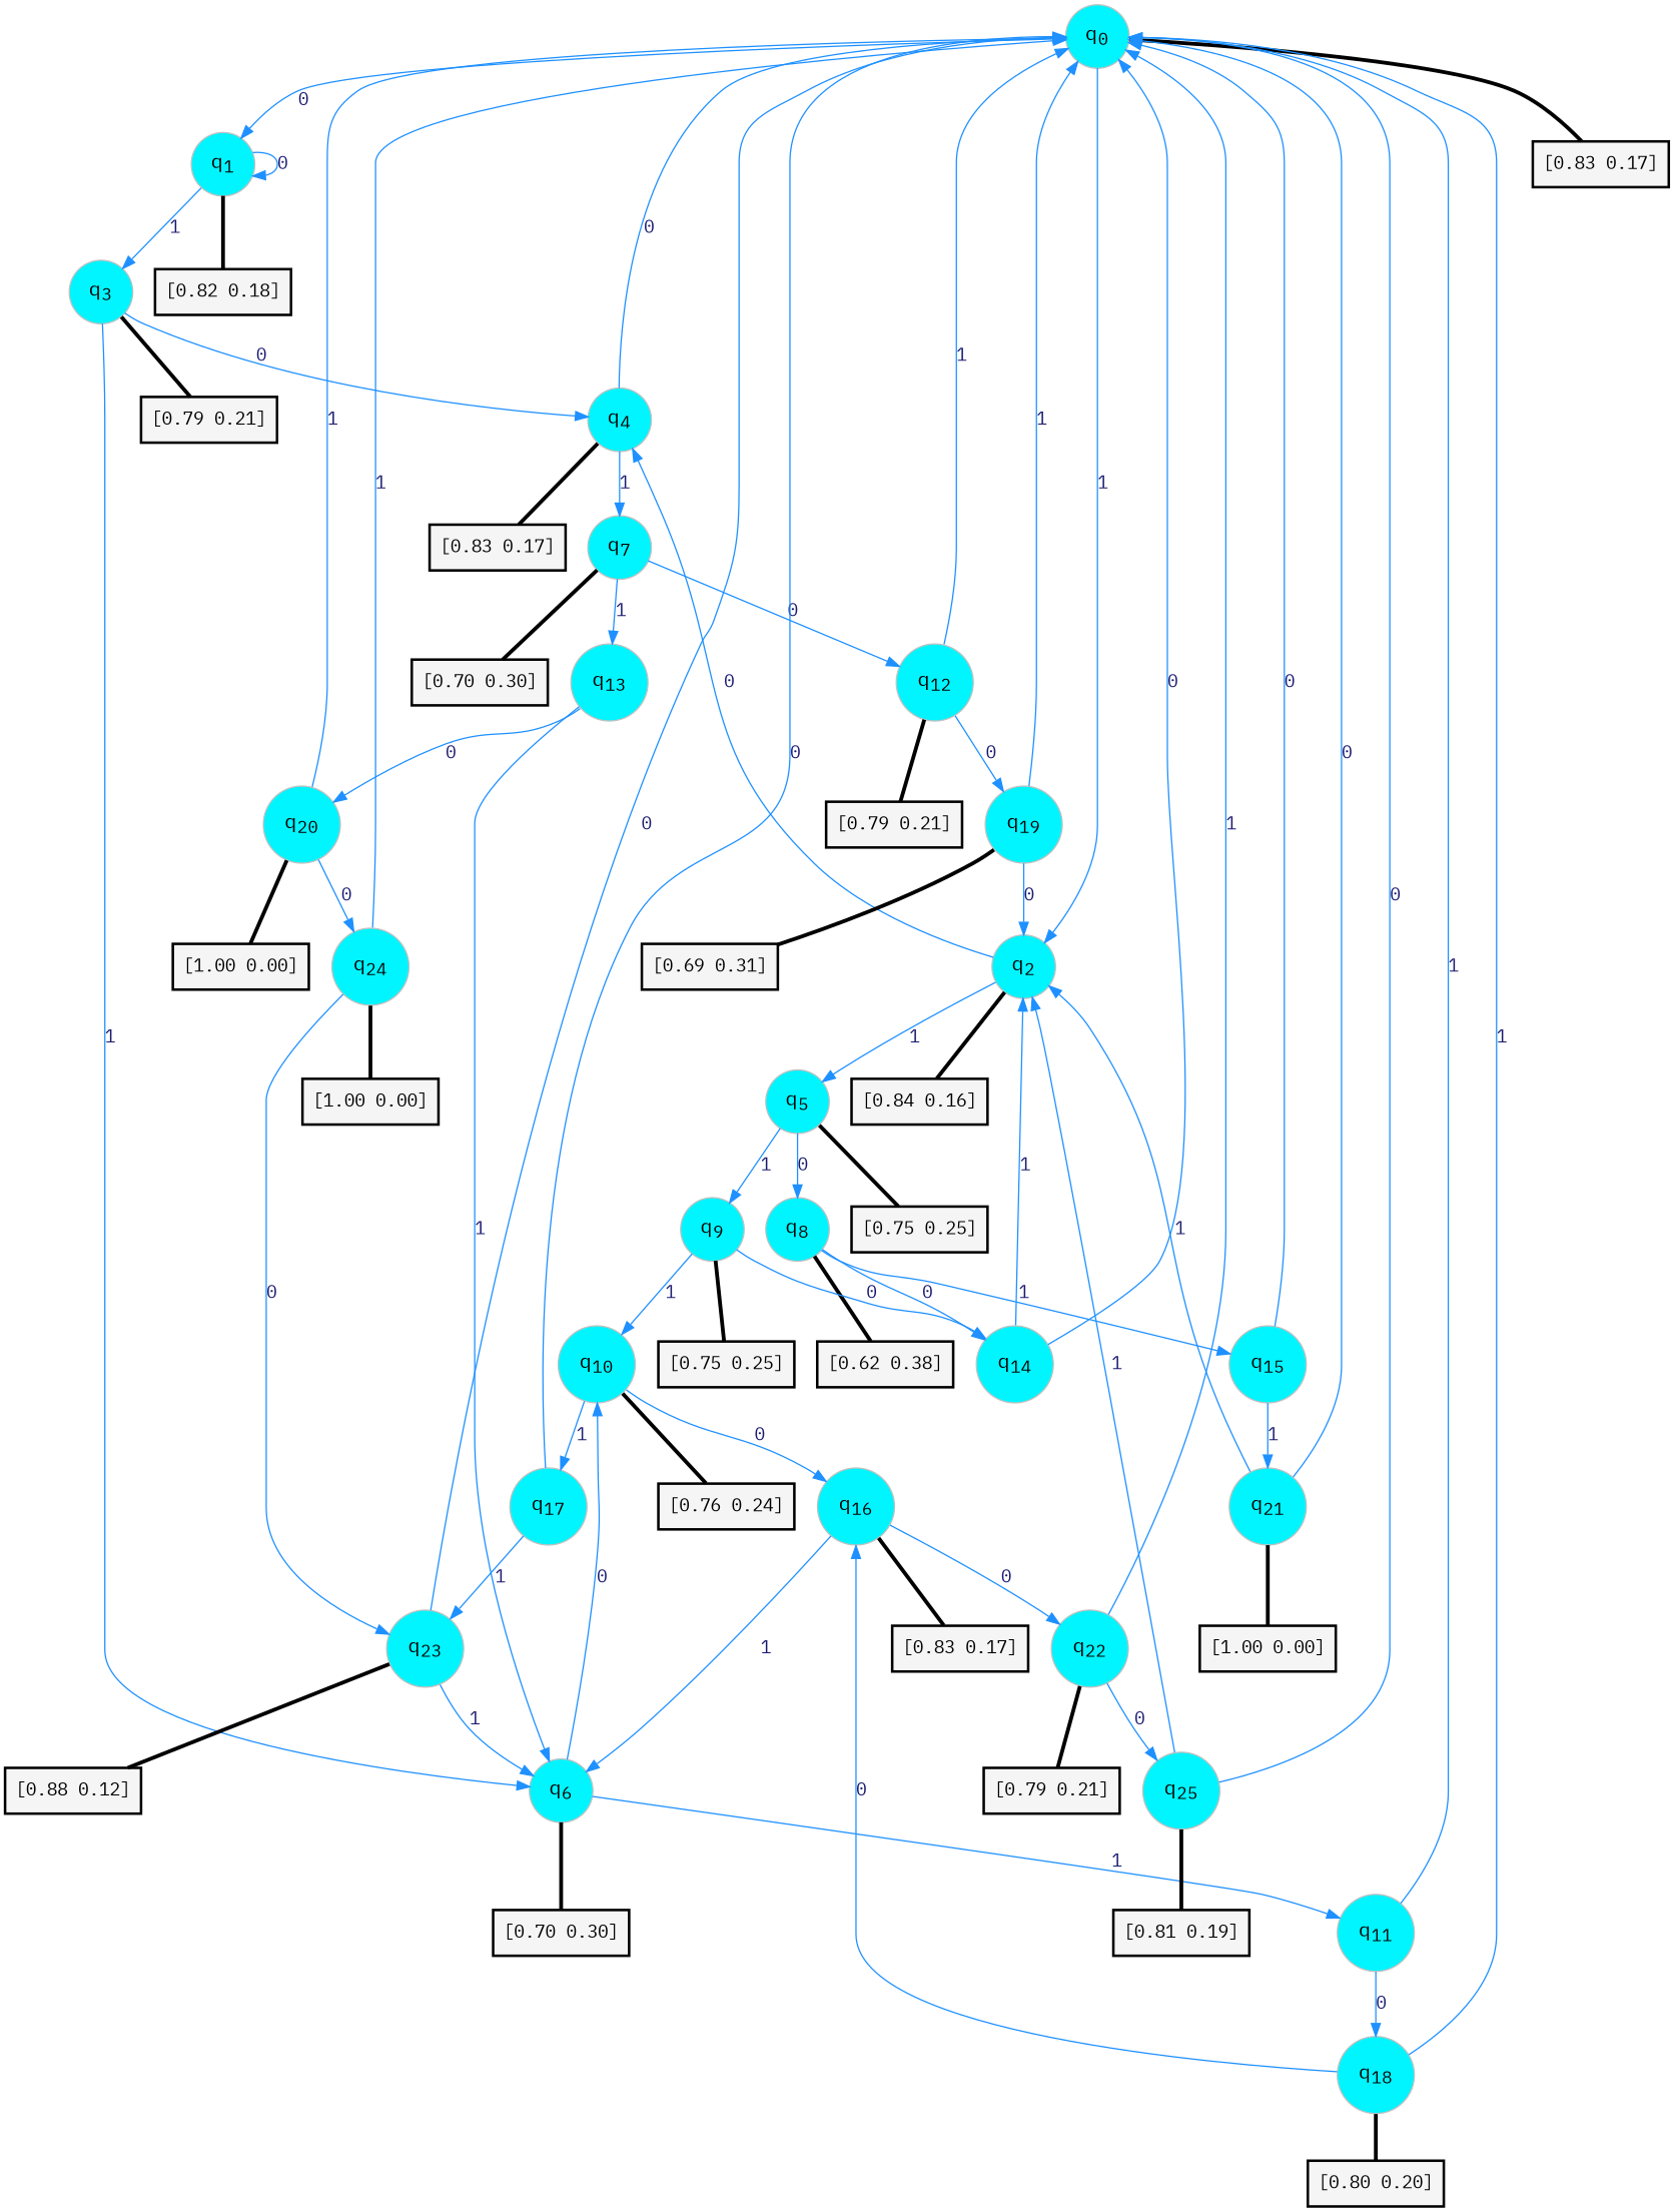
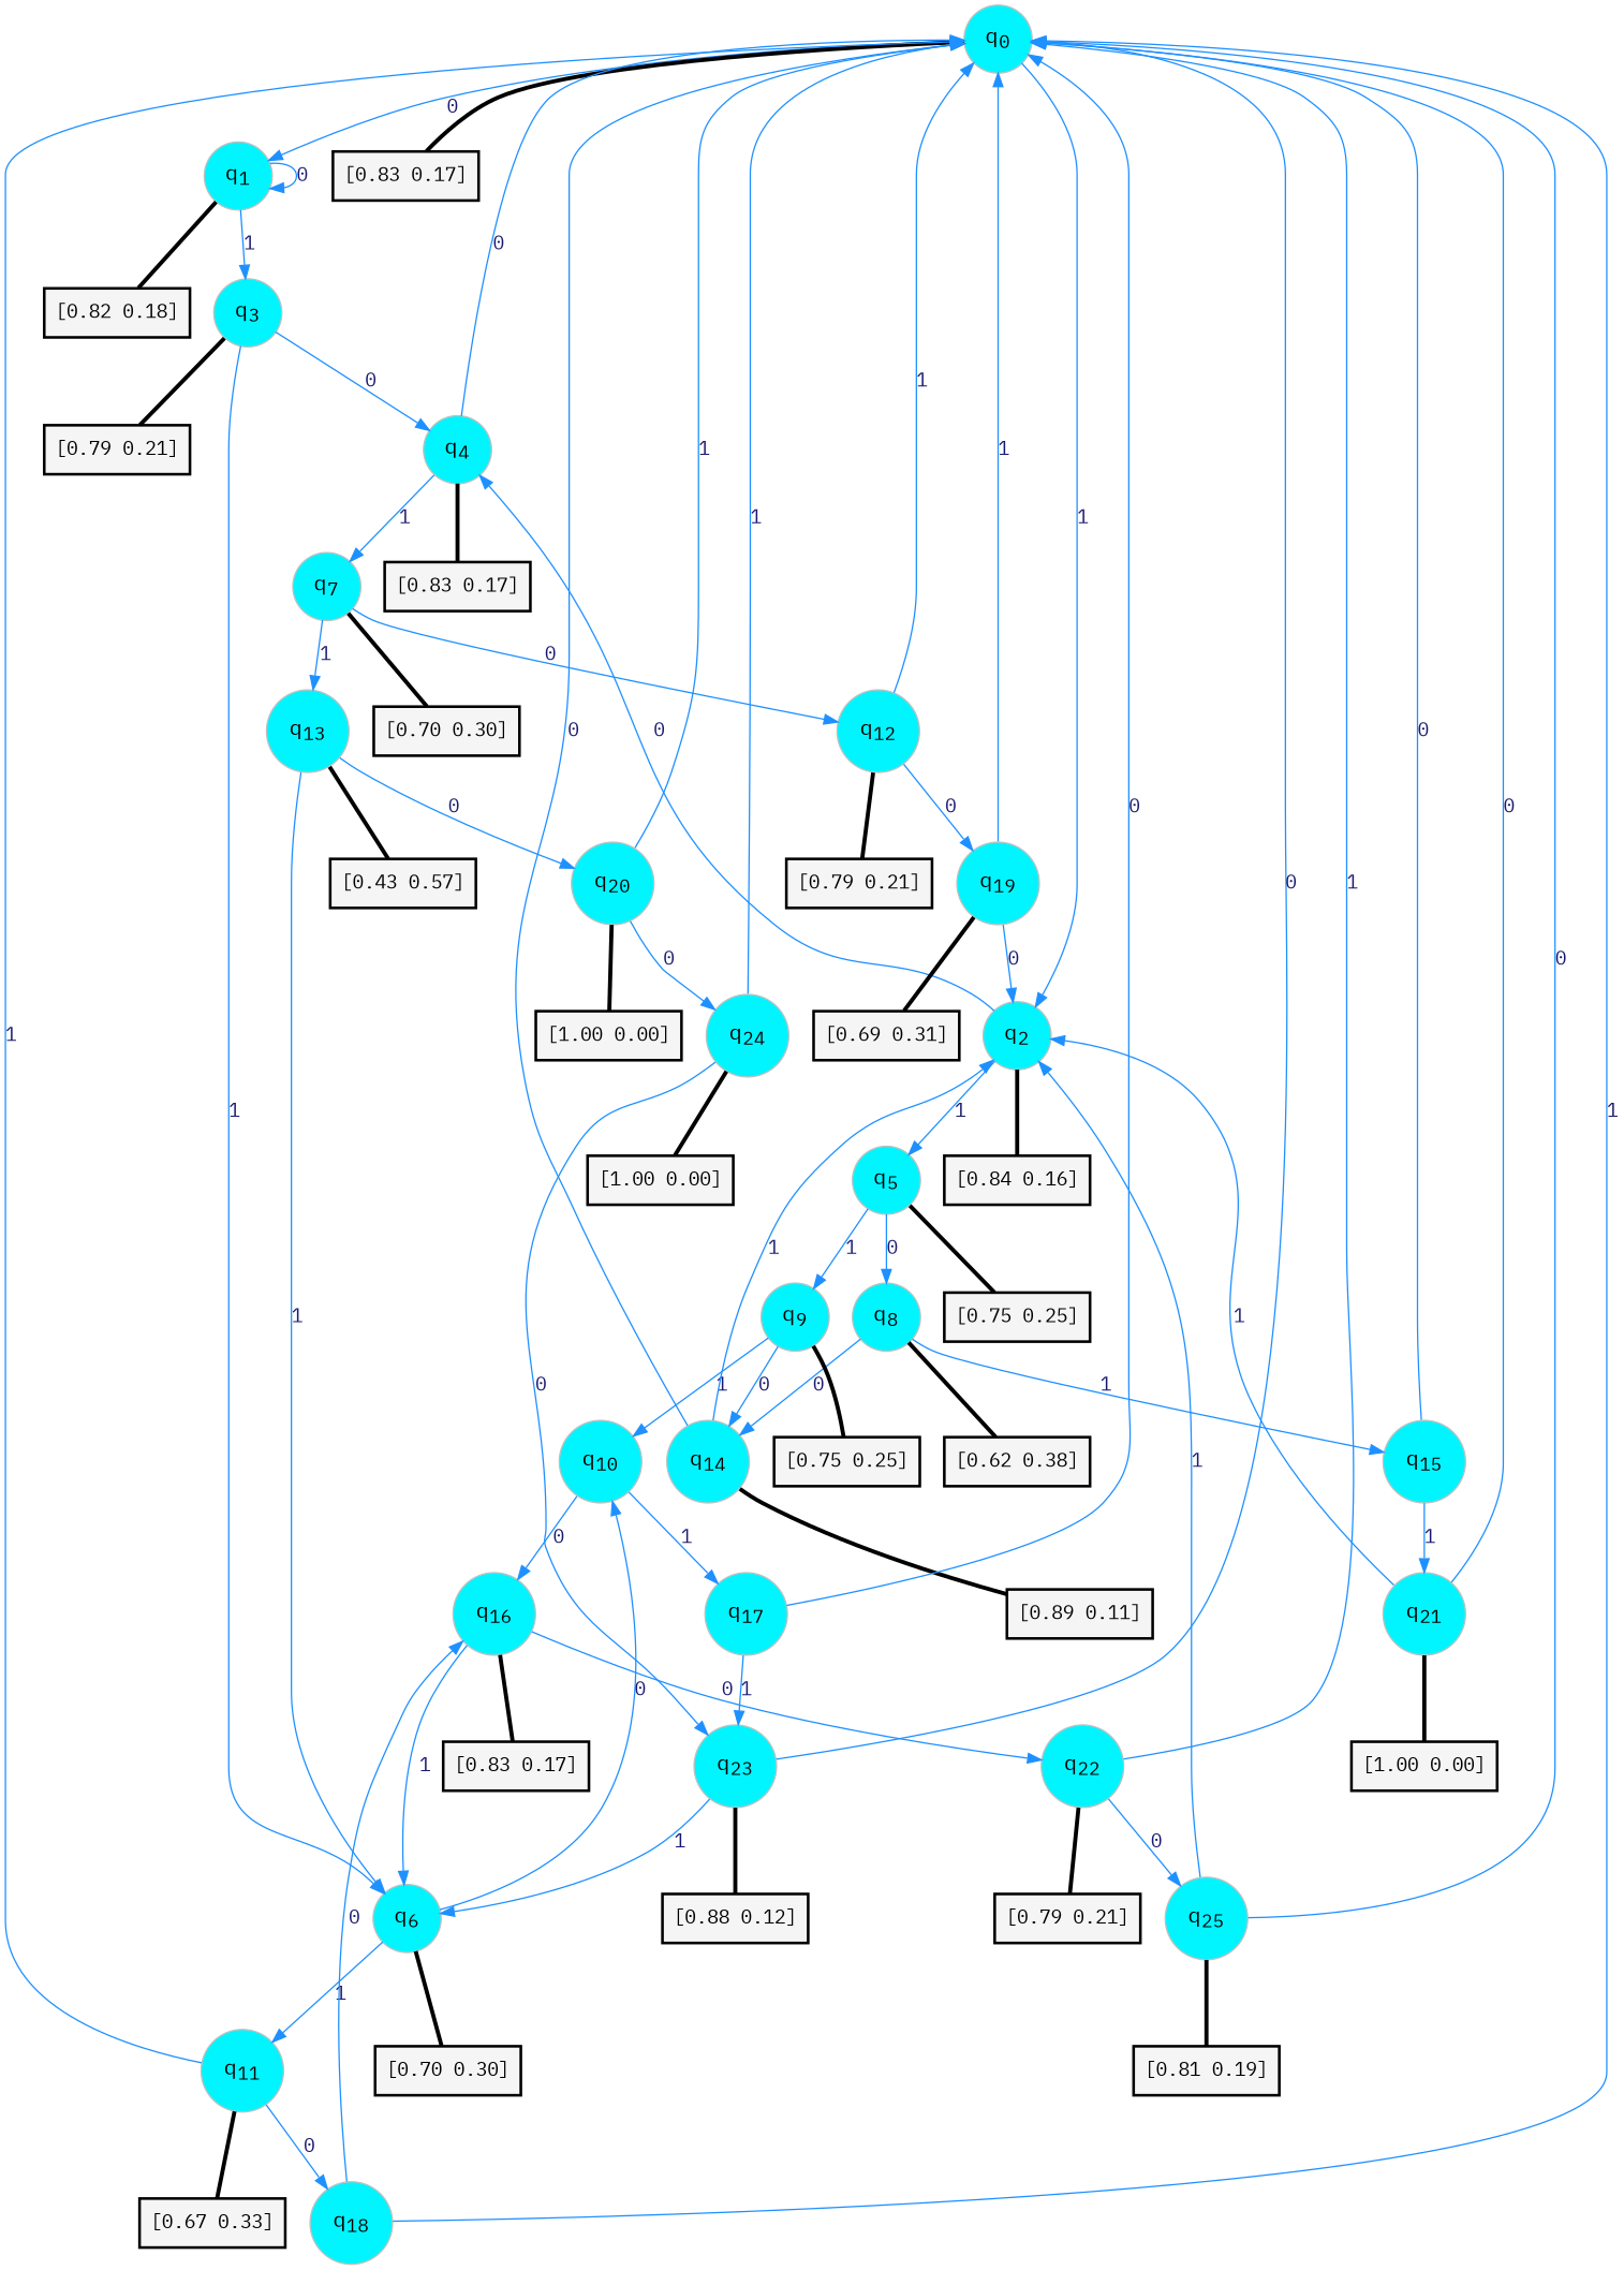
  digraph {
    fontname="IBM Plex Mono"
    rankdir=TD
    node [color=gray fillcolor=turquoise1 fontcolor=black fontname="IBM Plex Mono" fontsize=16 fontweight=bold shape=circle style=filled]
    edge [arrowsize=1 color=dodgerblue1 fontcolor=midnightblue fontname="IBM Plex Mono" fontweight=bold penwidth=1 style=solid weight=20]
    n1 [label=<q<SUB>0</SUB>>]
    n2 [label=<q<SUB>1</SUB>>]
    n3 [label=<q<SUB>2</SUB>>]
    n4 [color=black fillcolor=whitesmoke fontsize=14 label="[0.83 0.17]" penwidth=2 shape=box]
    n5 [label=<q<SUB>3</SUB>>]
    n6 [color=black fillcolor=whitesmoke fontsize=14 label="[0.82 0.18]" penwidth=2 shape=box]
    n7 [label=<q<SUB>4</SUB>>]
    n8 [label=<q<SUB>5</SUB>>]
    n9 [color=black fillcolor=whitesmoke fontsize=14 label="[0.84 0.16]" penwidth=2 shape=box]
    n10 [label=<q<SUB>6</SUB>>]
    n11 [color=black fillcolor=whitesmoke fontsize=14 label="[0.79 0.21]" penwidth=2 shape=box]
    n12 [label=<q<SUB>7</SUB>>]
    n13 [color=black fillcolor=whitesmoke fontsize=14 label="[0.83 0.17]" penwidth=2 shape=box]
    n14 [label=<q<SUB>8</SUB>>]
    n15 [label=<q<SUB>9</SUB>>]
    n16 [color=black fillcolor=whitesmoke fontsize=14 label="[0.75 0.25]" penwidth=2 shape=box]
    n17 [label=<q<SUB>10</SUB>>]
    n18 [label=<q<SUB>11</SUB>>]
    n19 [color=black fillcolor=whitesmoke fontsize=14 label="[0.70 0.30]" penwidth=2 shape=box]
    n20 [label=<q<SUB>12</SUB>>]
    n21 [label=<q<SUB>13</SUB>>]
    n22 [color=black fillcolor=whitesmoke fontsize=14 label="[0.70 0.30]" penwidth=2 shape=box]
    n23 [label=<q<SUB>14</SUB>>]
    n24 [label=<q<SUB>15</SUB>>]
    n25 [color=black fillcolor=whitesmoke fontsize=14 label="[0.62 0.38]" penwidth=2 shape=box]
    n26 [color=black fillcolor=whitesmoke fontsize=14 label="[0.75 0.25]" penwidth=2 shape=box]
    n27 [label=<q<SUB>16</SUB>>]
    n28 [label=<q<SUB>17</SUB>>]
-   n29 [color=black fillcolor=whitesmoke fontsize=14 label="[0.76 0.24]" penwidth=2 shape=box]
    n30 [label=<q<SUB>18</SUB>>]
+   n31 [color=black fillcolor=whitesmoke fontsize=14 label="[0.67 0.33]" penwidth=2 shape=box]
    n32 [label=<q<SUB>19</SUB>>]
    n33 [color=black fillcolor=whitesmoke fontsize=14 label="[0.79 0.21]" penwidth=2 shape=box]
    n34 [label=<q<SUB>20</SUB>>]
+   n35 [color=black fillcolor=whitesmoke fontsize=14 label="[0.43 0.57]" penwidth=2 shape=box]
+   n36 [color=black fillcolor=whitesmoke fontsize=14 label="[0.89 0.11]" penwidth=2 shape=box]
    n37 [label=<q<SUB>21</SUB>>]
    n38 [label=<q<SUB>22</SUB>>]
    n39 [color=black fillcolor=whitesmoke fontsize=14 label="[0.83 0.17]" penwidth=2 shape=box]
    n40 [label=<q<SUB>23</SUB>>]
-   n41 [color=black fillcolor=whitesmoke fontsize=14 label="[0.80 0.20]" penwidth=2 shape=box]
    n42 [color=black fillcolor=whitesmoke fontsize=14 label="[0.69 0.31]" penwidth=2 shape=box]
    n43 [label=<q<SUB>24</SUB>>]
    n44 [color=black fillcolor=whitesmoke fontsize=14 label="[1.00 0.00]" penwidth=2 shape=box]
    n45 [color=black fillcolor=whitesmoke fontsize=14 label="[1.00 0.00]" penwidth=2 shape=box]
    n46 [label=<q<SUB>25</SUB>>]
    n47 [color=black fillcolor=whitesmoke fontsize=14 label="[0.79 0.21]" penwidth=2 shape=box]
    n48 [color=black fillcolor=whitesmoke fontsize=14 label="[0.88 0.12]" penwidth=2 shape=box]
    n49 [color=black fillcolor=whitesmoke fontsize=14 label="[1.00 0.00]" penwidth=2 shape=box]
    n50 [color=black fillcolor=whitesmoke fontsize=14 label="[0.81 0.19]" penwidth=2 shape=box]
    n1 -> n2 [label=0]
    n1 -> n3 [label=1]
    n1 -> n4 [arrowhead=none color=black penwidth=3]
    n2 -> n2 [label=0]
    n2 -> n5 [label=1]
    n2 -> n6 [arrowhead=none color=black penwidth=3]
    n3 -> n7 [label=0]
    n3 -> n8 [label=1]
    n3 -> n9 [arrowhead=none color=black penwidth=3]
    n5 -> n7 [label=0]
    n5 -> n10 [label=1]
    n5 -> n11 [arrowhead=none color=black penwidth=3]
    n7 -> n1 [label=0]
    n7 -> n12 [label=1]
    n7 -> n13 [arrowhead=none color=black penwidth=3]
    n8 -> n14 [label=0]
    n8 -> n15 [label=1]
    n8 -> n16 [arrowhead=none color=black penwidth=3]
    n10 -> n17 [label=0]
    n10 -> n18 [label=1]
    n10 -> n19 [arrowhead=none color=black penwidth=3]
    n12 -> n20 [label=0]
    n12 -> n21 [label=1]
    n12 -> n22 [arrowhead=none color=black penwidth=3]
    n14 -> n23 [label=0]
    n14 -> n24 [label=1]
    n14 -> n25 [arrowhead=none color=black penwidth=3]
    n15 -> n17 [label=1]
    n15 -> n23 [label=0]
    n15 -> n26 [arrowhead=none color=black penwidth=3]
    n17 -> n27 [label=0]
    n17 -> n28 [label=1]
-   n17 -> n29 [arrowhead=none color=black penwidth=3]
    n18 -> n1 [label=1]
    n18 -> n30 [label=0]
+   n18 -> n31 [arrowhead=none color=black penwidth=3]
    n20 -> n1 [label=1]
    n20 -> n32 [label=0]
    n20 -> n33 [arrowhead=none color=black penwidth=3]
    n21 -> n10 [label=1]
    n21 -> n34 [label=0]
+   n21 -> n35 [arrowhead=none color=black penwidth=3]
    n23 -> n1 [label=0]
    n23 -> n3 [label=1]
+   n23 -> n36 [arrowhead=none color=black penwidth=3]
    n24 -> n1 [label=0]
    n24 -> n37 [label=1]
    n27 -> n10 [label=1]
    n27 -> n38 [label=0]
    n27 -> n39 [arrowhead=none color=black penwidth=3]
    n28 -> n1 [label=0]
    n28 -> n40 [label=1]
    n30 -> n1 [label=1]
    n30 -> n27 [label=0]
-   n30 -> n41 [arrowhead=none color=black penwidth=3]
    n32 -> n1 [label=1]
    n32 -> n3 [label=0]
    n32 -> n42 [arrowhead=none color=black penwidth=3]
    n34 -> n1 [label=1]
    n34 -> n43 [label=0]
    n34 -> n44 [arrowhead=none color=black penwidth=3]
    n37 -> n1 [label=0]
    n37 -> n3 [label=1]
    n37 -> n45 [arrowhead=none color=black penwidth=3]
    n38 -> n1 [label=1]
    n38 -> n46 [label=0]
    n38 -> n47 [arrowhead=none color=black penwidth=3]
    n40 -> n1 [label=0]
    n40 -> n10 [label=1]
    n40 -> n48 [arrowhead=none color=black penwidth=3]
    n43 -> n1 [label=1]
    n43 -> n40 [label=0]
    n43 -> n49 [arrowhead=none color=black penwidth=3]
    n46 -> n1 [label=0]
    n46 -> n3 [label=1]
    n46 -> n50 [arrowhead=none color=black penwidth=3]
  }
